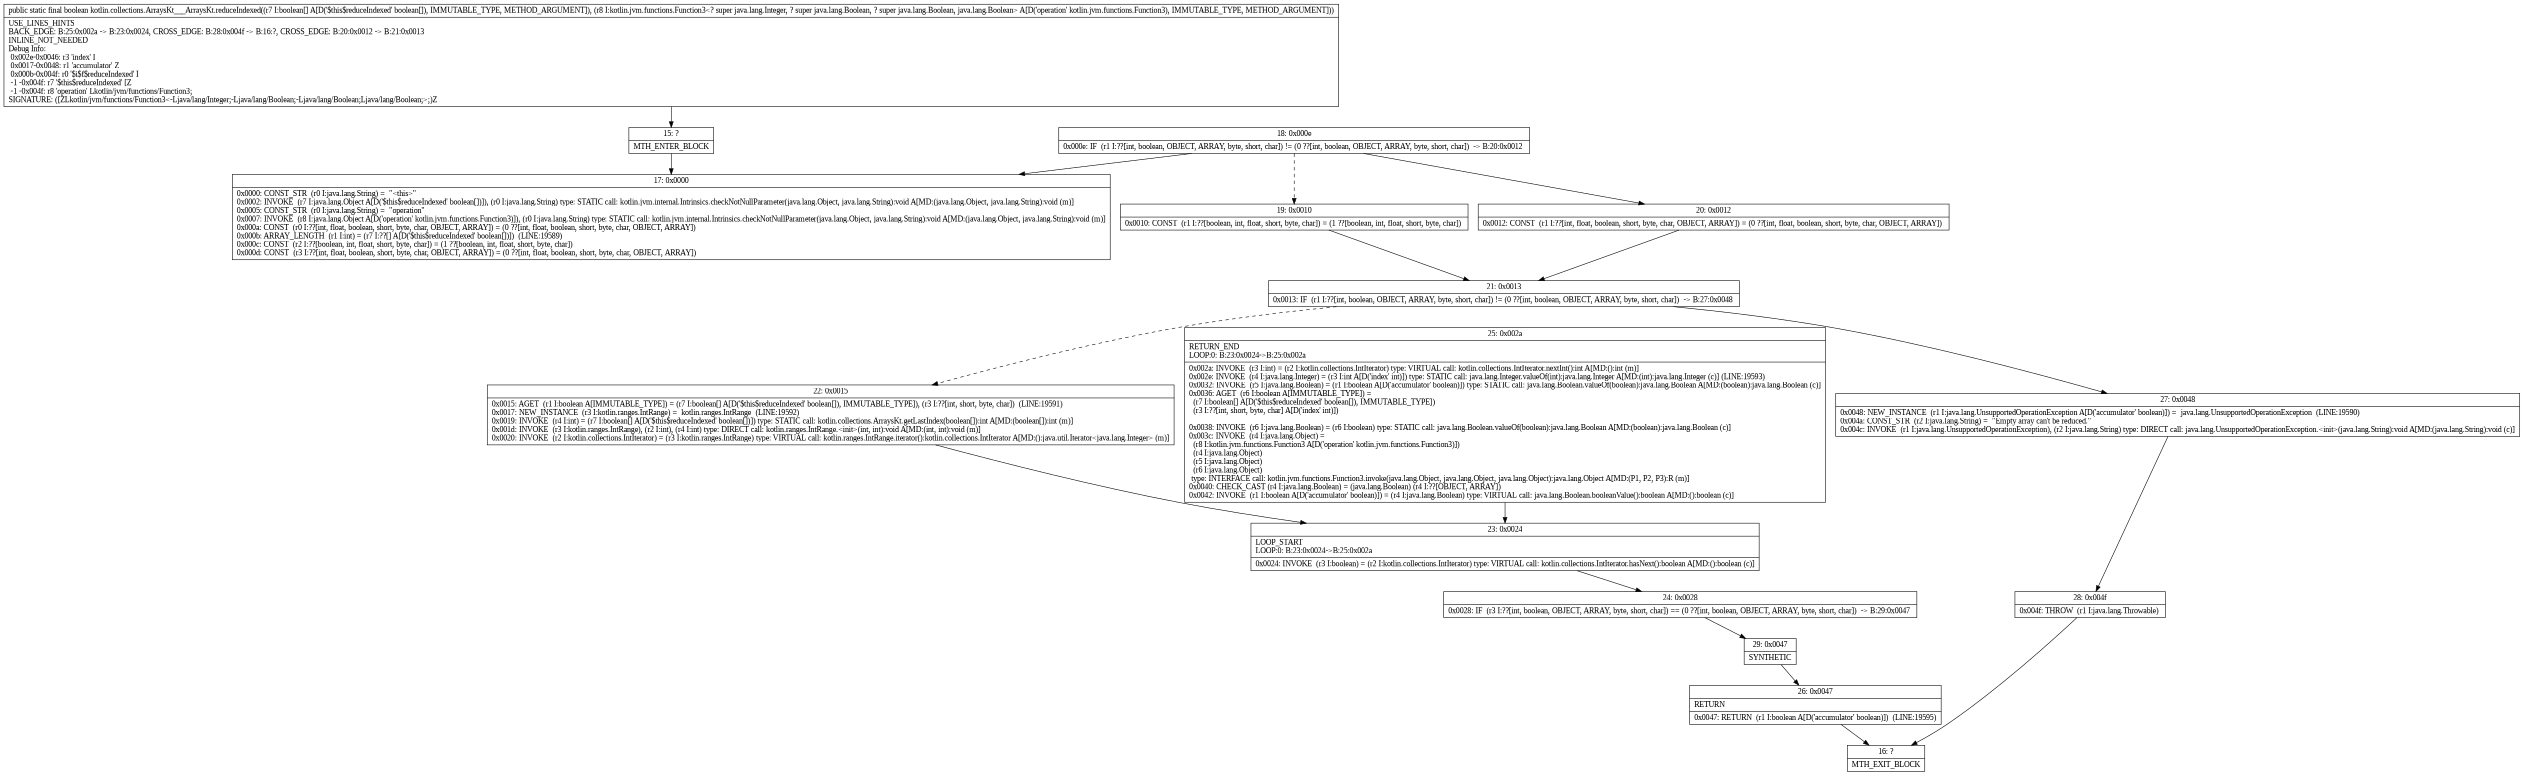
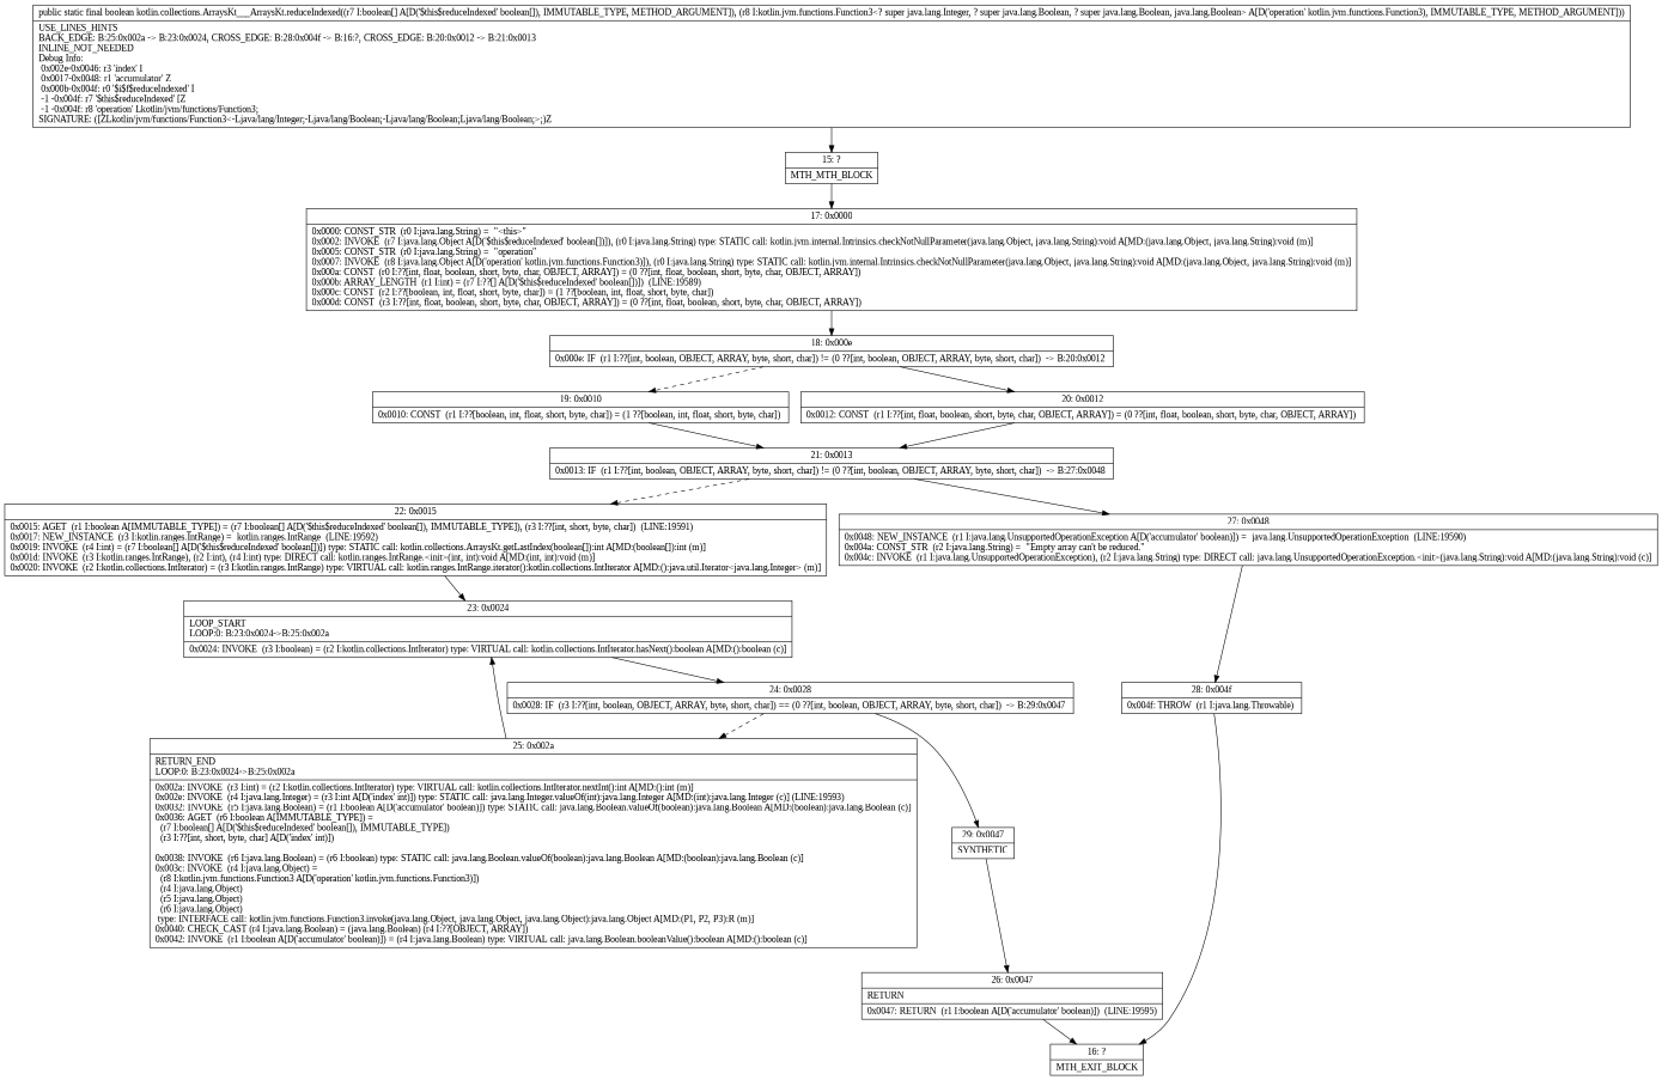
  digraph {
    fontname="Liberation Serif"
    node [fontname="Liberation Serif" shape=record]
    edge [fontname="Liberation Serif"]
-   n1 [label="{15\:\ ?|MTH_ENTER_BLOCK\l}"]
+   n1 [label="{15\:\ ?|MTH_MTH_BLOCK\l}"]
    n2 [label="{17\:\ 0x0000|0x0000: CONST_STR  (r0 I:java.lang.String) =  \"\<this\>\" \l0x0002: INVOKE  (r7 I:java.lang.Object A[D('$this$reduceIndexed' boolean[])]), (r0 I:java.lang.String) type: STATIC call: kotlin.jvm.internal.Intrinsics.checkNotNullParameter(java.lang.Object, java.lang.String):void A[MD:(java.lang.Object, java.lang.String):void (m)]\l0x0005: CONST_STR  (r0 I:java.lang.String) =  \"operation\" \l0x0007: INVOKE  (r8 I:java.lang.Object A[D('operation' kotlin.jvm.functions.Function3)]), (r0 I:java.lang.String) type: STATIC call: kotlin.jvm.internal.Intrinsics.checkNotNullParameter(java.lang.Object, java.lang.String):void A[MD:(java.lang.Object, java.lang.String):void (m)]\l0x000a: CONST  (r0 I:??[int, float, boolean, short, byte, char, OBJECT, ARRAY]) = (0 ??[int, float, boolean, short, byte, char, OBJECT, ARRAY]) \l0x000b: ARRAY_LENGTH  (r1 I:int) = (r7 I:??[] A[D('$this$reduceIndexed' boolean[])])  (LINE:19589)\l0x000c: CONST  (r2 I:??[boolean, int, float, short, byte, char]) = (1 ??[boolean, int, float, short, byte, char]) \l0x000d: CONST  (r3 I:??[int, float, boolean, short, byte, char, OBJECT, ARRAY]) = (0 ??[int, float, boolean, short, byte, char, OBJECT, ARRAY]) \l}"]
    n3 [label="{18\:\ 0x000e|0x000e: IF  (r1 I:??[int, boolean, OBJECT, ARRAY, byte, short, char]) != (0 ??[int, boolean, OBJECT, ARRAY, byte, short, char])  \-\> B:20:0x0012 \l}"]
    n4 [label="{19\:\ 0x0010|0x0010: CONST  (r1 I:??[boolean, int, float, short, byte, char]) = (1 ??[boolean, int, float, short, byte, char]) \l}"]
    n5 [label="{20\:\ 0x0012|0x0012: CONST  (r1 I:??[int, float, boolean, short, byte, char, OBJECT, ARRAY]) = (0 ??[int, float, boolean, short, byte, char, OBJECT, ARRAY]) \l}"]
    n6 [label="{21\:\ 0x0013|0x0013: IF  (r1 I:??[int, boolean, OBJECT, ARRAY, byte, short, char]) != (0 ??[int, boolean, OBJECT, ARRAY, byte, short, char])  \-\> B:27:0x0048 \l}"]
    n7 [label="{22\:\ 0x0015|0x0015: AGET  (r1 I:boolean A[IMMUTABLE_TYPE]) = (r7 I:boolean[] A[D('$this$reduceIndexed' boolean[]), IMMUTABLE_TYPE]), (r3 I:??[int, short, byte, char])  (LINE:19591)\l0x0017: NEW_INSTANCE  (r3 I:kotlin.ranges.IntRange) =  kotlin.ranges.IntRange  (LINE:19592)\l0x0019: INVOKE  (r4 I:int) = (r7 I:boolean[] A[D('$this$reduceIndexed' boolean[])]) type: STATIC call: kotlin.collections.ArraysKt.getLastIndex(boolean[]):int A[MD:(boolean[]):int (m)]\l0x001d: INVOKE  (r3 I:kotlin.ranges.IntRange), (r2 I:int), (r4 I:int) type: DIRECT call: kotlin.ranges.IntRange.\<init\>(int, int):void A[MD:(int, int):void (m)]\l0x0020: INVOKE  (r2 I:kotlin.collections.IntIterator) = (r3 I:kotlin.ranges.IntRange) type: VIRTUAL call: kotlin.ranges.IntRange.iterator():kotlin.collections.IntIterator A[MD:():java.util.Iterator\<java.lang.Integer\> (m)]\l}"]
    n8 [label="{27\:\ 0x0048|0x0048: NEW_INSTANCE  (r1 I:java.lang.UnsupportedOperationException A[D('accumulator' boolean)]) =  java.lang.UnsupportedOperationException  (LINE:19590)\l0x004a: CONST_STR  (r2 I:java.lang.String) =  \"Empty array can't be reduced.\" \l0x004c: INVOKE  (r1 I:java.lang.UnsupportedOperationException), (r2 I:java.lang.String) type: DIRECT call: java.lang.UnsupportedOperationException.\<init\>(java.lang.String):void A[MD:(java.lang.String):void (c)]\l}"]
    n9 [label="{23\:\ 0x0024|LOOP_START\lLOOP:0: B:23:0x0024\-\>B:25:0x002a\l|0x0024: INVOKE  (r3 I:boolean) = (r2 I:kotlin.collections.IntIterator) type: VIRTUAL call: kotlin.collections.IntIterator.hasNext():boolean A[MD:():boolean (c)]\l}"]
    n10 [label="{28\:\ 0x004f|0x004f: THROW  (r1 I:java.lang.Throwable) \l}"]
    n11 [label="{24\:\ 0x0028|0x0028: IF  (r3 I:??[int, boolean, OBJECT, ARRAY, byte, short, char]) == (0 ??[int, boolean, OBJECT, ARRAY, byte, short, char])  \-\> B:29:0x0047 \l}"]
    n12 [label="{25\:\ 0x002a|RETURN_END\lLOOP:0: B:23:0x0024\-\>B:25:0x002a\l|0x002a: INVOKE  (r3 I:int) = (r2 I:kotlin.collections.IntIterator) type: VIRTUAL call: kotlin.collections.IntIterator.nextInt():int A[MD:():int (m)]\l0x002e: INVOKE  (r4 I:java.lang.Integer) = (r3 I:int A[D('index' int)]) type: STATIC call: java.lang.Integer.valueOf(int):java.lang.Integer A[MD:(int):java.lang.Integer (c)] (LINE:19593)\l0x0032: INVOKE  (r5 I:java.lang.Boolean) = (r1 I:boolean A[D('accumulator' boolean)]) type: STATIC call: java.lang.Boolean.valueOf(boolean):java.lang.Boolean A[MD:(boolean):java.lang.Boolean (c)]\l0x0036: AGET  (r6 I:boolean A[IMMUTABLE_TYPE]) = \l  (r7 I:boolean[] A[D('$this$reduceIndexed' boolean[]), IMMUTABLE_TYPE])\l  (r3 I:??[int, short, byte, char] A[D('index' int)])\l \l0x0038: INVOKE  (r6 I:java.lang.Boolean) = (r6 I:boolean) type: STATIC call: java.lang.Boolean.valueOf(boolean):java.lang.Boolean A[MD:(boolean):java.lang.Boolean (c)]\l0x003c: INVOKE  (r4 I:java.lang.Object) = \l  (r8 I:kotlin.jvm.functions.Function3 A[D('operation' kotlin.jvm.functions.Function3)])\l  (r4 I:java.lang.Object)\l  (r5 I:java.lang.Object)\l  (r6 I:java.lang.Object)\l type: INTERFACE call: kotlin.jvm.functions.Function3.invoke(java.lang.Object, java.lang.Object, java.lang.Object):java.lang.Object A[MD:(P1, P2, P3):R (m)]\l0x0040: CHECK_CAST (r4 I:java.lang.Boolean) = (java.lang.Boolean) (r4 I:??[OBJECT, ARRAY]) \l0x0042: INVOKE  (r1 I:boolean A[D('accumulator' boolean)]) = (r4 I:java.lang.Boolean) type: VIRTUAL call: java.lang.Boolean.booleanValue():boolean A[MD:():boolean (c)]\l}"]
    n13 [label="{29\:\ 0x0047|SYNTHETIC\l}"]
    n14 [label="{26\:\ 0x0047|RETURN\l|0x0047: RETURN  (r1 I:boolean A[D('accumulator' boolean)])  (LINE:19595)\l}"]
    n15 [label="{16\:\ ?|MTH_EXIT_BLOCK\l}"]
    n16 [label="{public static final boolean kotlin.collections.ArraysKt___ArraysKt.reduceIndexed((r7 I:boolean[] A[D('$this$reduceIndexed' boolean[]), IMMUTABLE_TYPE, METHOD_ARGUMENT]), (r8 I:kotlin.jvm.functions.Function3\<? super java.lang.Integer, ? super java.lang.Boolean, ? super java.lang.Boolean, java.lang.Boolean\> A[D('operation' kotlin.jvm.functions.Function3), IMMUTABLE_TYPE, METHOD_ARGUMENT]))  | USE_LINES_HINTS\lBACK_EDGE: B:25:0x002a \-\> B:23:0x0024, CROSS_EDGE: B:28:0x004f \-\> B:16:?, CROSS_EDGE: B:20:0x0012 \-\> B:21:0x0013\lINLINE_NOT_NEEDED\lDebug Info:\l  0x002e\-0x0046: r3 'index' I\l  0x0017\-0x0048: r1 'accumulator' Z\l  0x000b\-0x004f: r0 '$i$f$reduceIndexed' I\l  \-1 \-0x004f: r7 '$this$reduceIndexed' [Z\l  \-1 \-0x004f: r8 'operation' Lkotlin\/jvm\/functions\/Function3;\lSIGNATURE: ([ZLkotlin\/jvm\/functions\/Function3\<\-Ljava\/lang\/Integer;\-Ljava\/lang\/Boolean;\-Ljava\/lang\/Boolean;Ljava\/lang\/Boolean;\>;)Z\l}"]
    n1 -> n2
-   n3 -> n2
+   n2 -> n3
    n3 -> n4 [style=dashed]
    n3 -> n5
    n4 -> n6
    n5 -> n6
    n6 -> n7 [style=dashed]
    n6 -> n8
    n7 -> n9
    n8 -> n10
    n9 -> n11
    n10 -> n15
+   n11 -> n12 [style=dashed]
    n11 -> n13
    n12 -> n9
    n13 -> n14
    n14 -> n15
    n16 -> n1
  }
